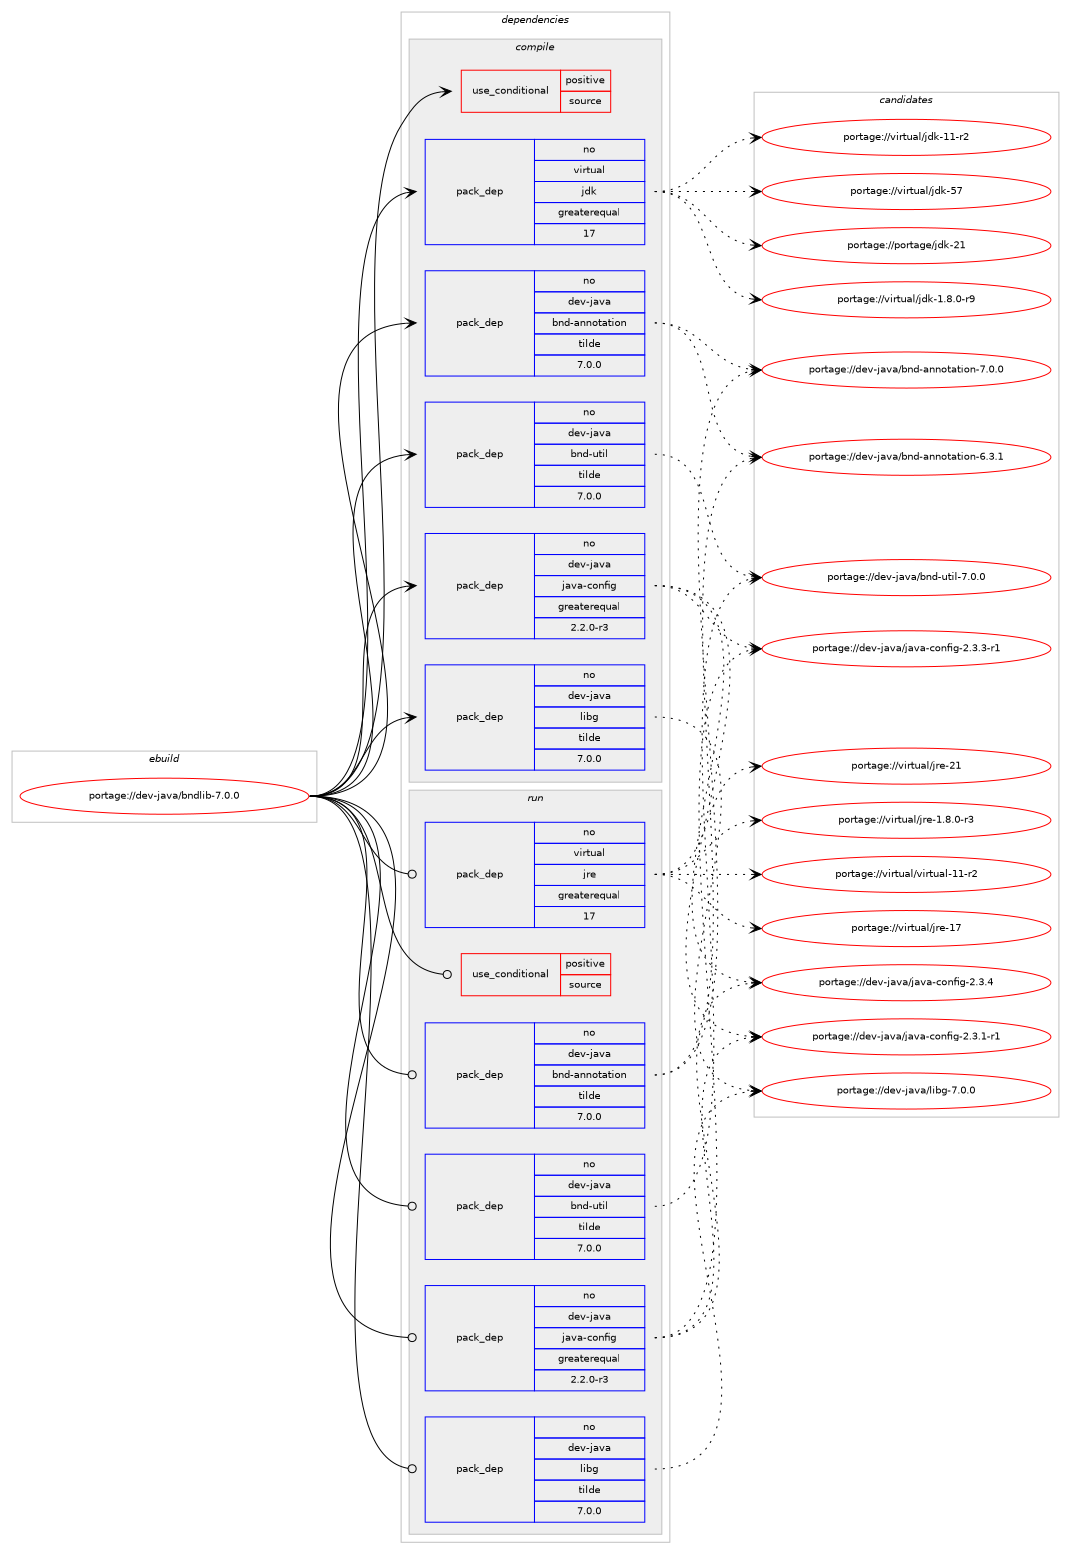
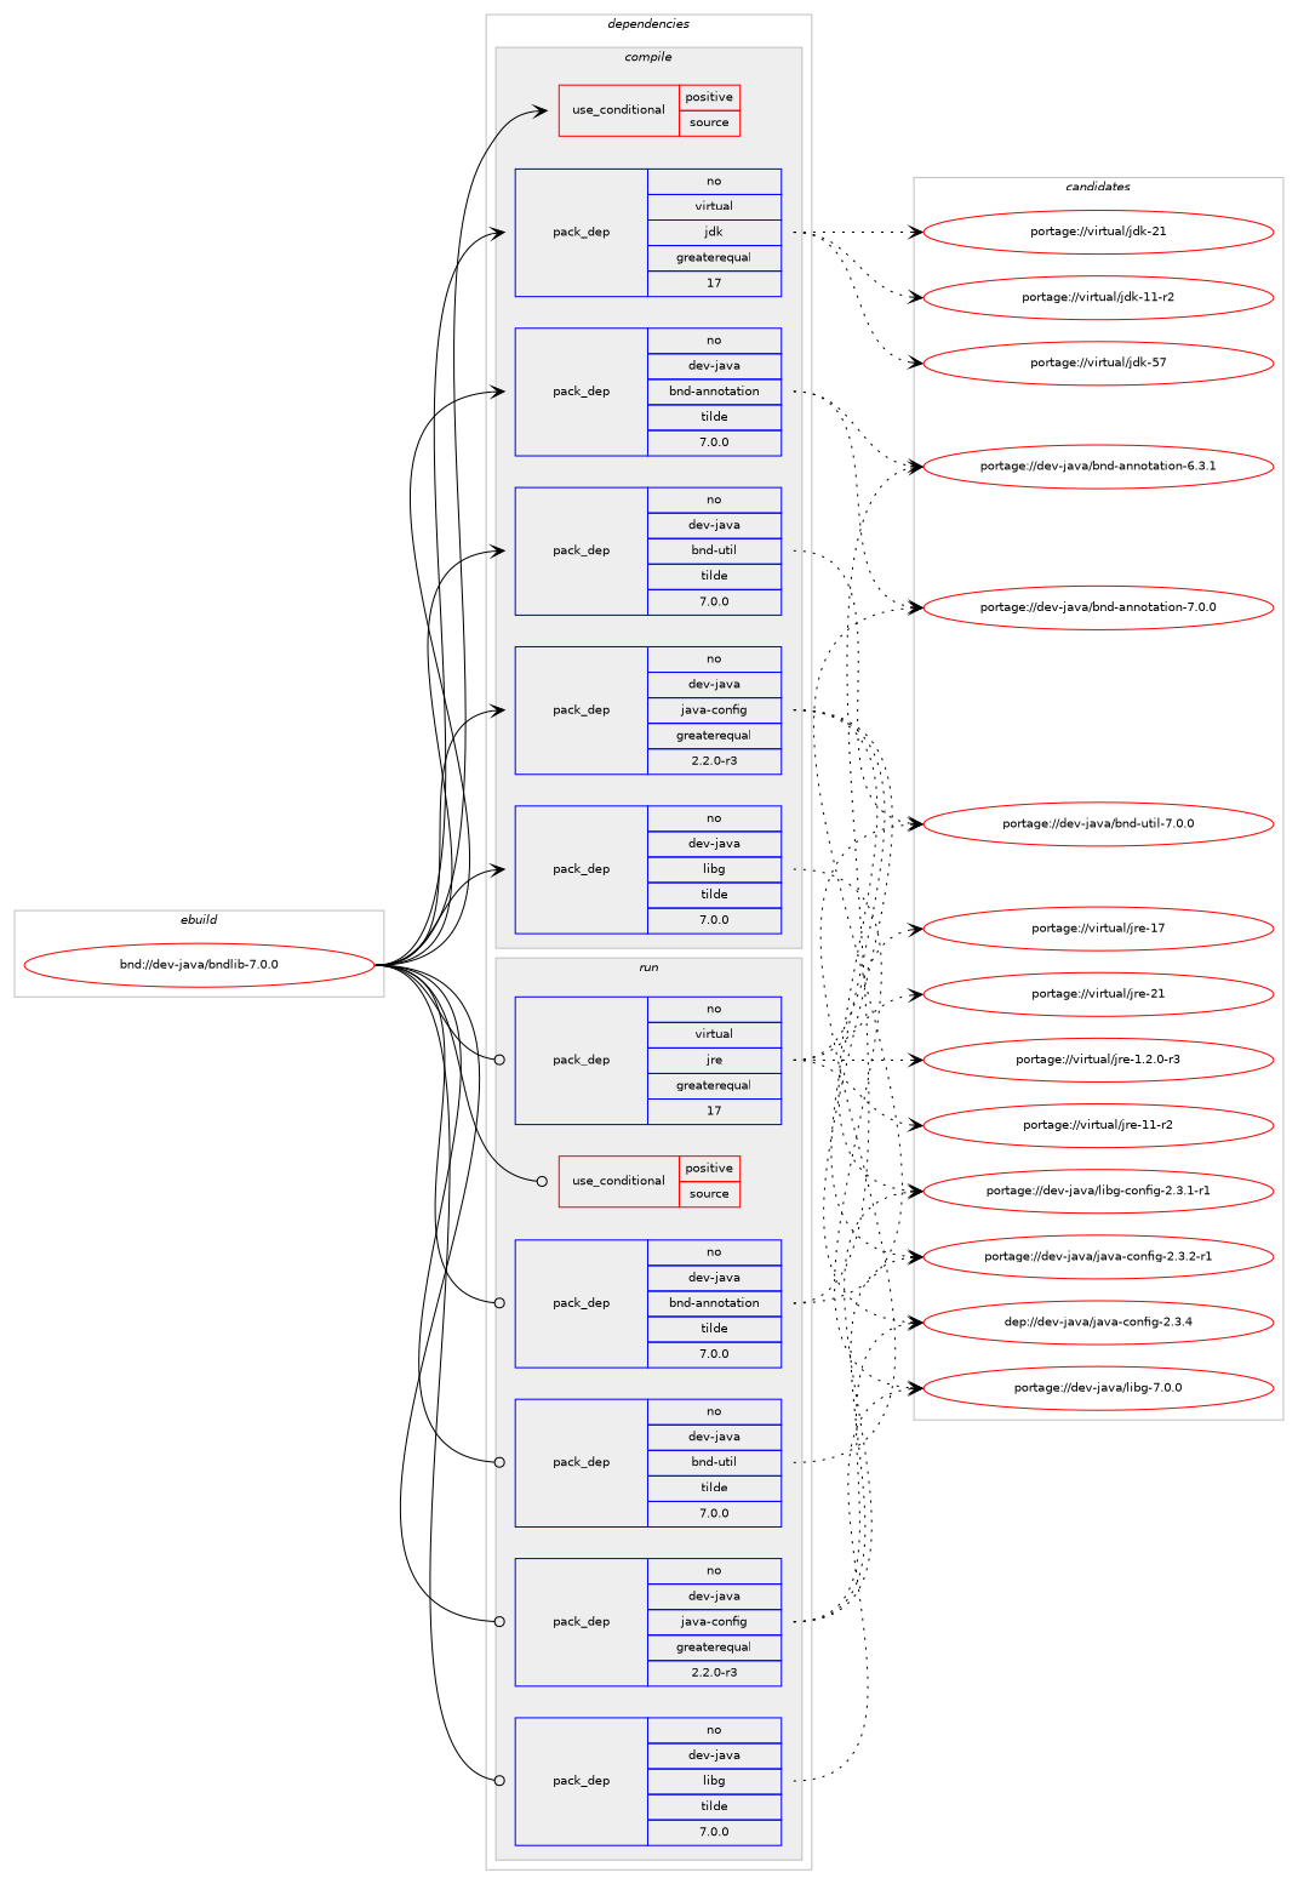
  digraph {
    compound=true
    concentrate=true
    fontname=Helvetica
    fontsize=10
    newrank=true
    rankdir=LR
    ranksep=1.5
    node [color=red fontname=Helvetica fontsize=10]
    edge [arrowhead=vee headport=w style=dotted tailport=e weight=100]
-   n1 [label="portage://dev-java/bndlib-7.0.0" width=4]
+   n1 [label="bnd://dev-java/bndlib-7.0.0" width=4]
    n2 [label=<<TABLE BORDER="0" CELLBORDER="1" CELLSPACING="0" CELLPADDING="4"><TR><TD ROWSPAN="3" CELLPADDING="10">use_conditional</TD></TR><TR><TD>positive</TD></TR><TR><TD>source</TD></TR></TABLE>> shape=none]
    n3 [color=blue label=<<TABLE BORDER="0" CELLBORDER="1" CELLSPACING="0" CELLPADDING="4" WIDTH="220"><TR><TD ROWSPAN="6" CELLPADDING="30">pack_dep</TD></TR><TR><TD WIDTH="110">no</TD></TR><TR><TD>dev-java</TD></TR><TR><TD>bnd-annotation</TD></TR><TR><TD>tilde</TD></TR><TR><TD>7.0.0</TD></TR></TABLE>> shape=none]
    n4 [color=blue label=<<TABLE BORDER="0" CELLBORDER="1" CELLSPACING="0" CELLPADDING="4" WIDTH="220"><TR><TD ROWSPAN="6" CELLPADDING="30">pack_dep</TD></TR><TR><TD WIDTH="110">no</TD></TR><TR><TD>dev-java</TD></TR><TR><TD>bnd-util</TD></TR><TR><TD>tilde</TD></TR><TR><TD>7.0.0</TD></TR></TABLE>> shape=none]
    n5 [color=blue label=<<TABLE BORDER="0" CELLBORDER="1" CELLSPACING="0" CELLPADDING="4" WIDTH="220"><TR><TD ROWSPAN="6" CELLPADDING="30">pack_dep</TD></TR><TR><TD WIDTH="110">no</TD></TR><TR><TD>dev-java</TD></TR><TR><TD>java-config</TD></TR><TR><TD>greaterequal</TD></TR><TR><TD>2.2.0-r3</TD></TR></TABLE>> shape=none]
    n6 [color=blue label=<<TABLE BORDER="0" CELLBORDER="1" CELLSPACING="0" CELLPADDING="4" WIDTH="220"><TR><TD ROWSPAN="6" CELLPADDING="30">pack_dep</TD></TR><TR><TD WIDTH="110">no</TD></TR><TR><TD>dev-java</TD></TR><TR><TD>libg</TD></TR><TR><TD>tilde</TD></TR><TR><TD>7.0.0</TD></TR></TABLE>> shape=none]
    n7 [color=blue label=<<TABLE BORDER="0" CELLBORDER="1" CELLSPACING="0" CELLPADDING="4" WIDTH="220"><TR><TD ROWSPAN="6" CELLPADDING="30">pack_dep</TD></TR><TR><TD WIDTH="110">no</TD></TR><TR><TD>virtual</TD></TR><TR><TD>jdk</TD></TR><TR><TD>greaterequal</TD></TR><TR><TD>17</TD></TR></TABLE>> shape=none]
    n8 [color=blue label=<<TABLE BORDER="0" CELLBORDER="1" CELLSPACING="0" CELLPADDING="4" WIDTH="220"><TR><TD ROWSPAN="6" CELLPADDING="30">pack_dep</TD></TR><TR><TD WIDTH="110">no</TD></TR><TR><TD>virtual</TD></TR><TR><TD>jre</TD></TR><TR><TD>greaterequal</TD></TR><TR><TD>17</TD></TR></TABLE>> shape=none]
    n9 [label=<<TABLE BORDER="0" CELLBORDER="1" CELLSPACING="0" CELLPADDING="4"><TR><TD ROWSPAN="3" CELLPADDING="10">use_conditional</TD></TR><TR><TD>positive</TD></TR><TR><TD>source</TD></TR></TABLE>> shape=none]
    n10 [color=blue label=<<TABLE BORDER="0" CELLBORDER="1" CELLSPACING="0" CELLPADDING="4" WIDTH="220"><TR><TD ROWSPAN="6" CELLPADDING="30">pack_dep</TD></TR><TR><TD WIDTH="110">no</TD></TR><TR><TD>dev-java</TD></TR><TR><TD>bnd-annotation</TD></TR><TR><TD>tilde</TD></TR><TR><TD>7.0.0</TD></TR></TABLE>> shape=none]
    n11 [color=blue label=<<TABLE BORDER="0" CELLBORDER="1" CELLSPACING="0" CELLPADDING="4" WIDTH="220"><TR><TD ROWSPAN="6" CELLPADDING="30">pack_dep</TD></TR><TR><TD WIDTH="110">no</TD></TR><TR><TD>dev-java</TD></TR><TR><TD>bnd-util</TD></TR><TR><TD>tilde</TD></TR><TR><TD>7.0.0</TD></TR></TABLE>> shape=none]
    n12 [color=blue label=<<TABLE BORDER="0" CELLBORDER="1" CELLSPACING="0" CELLPADDING="4" WIDTH="220"><TR><TD ROWSPAN="6" CELLPADDING="30">pack_dep</TD></TR><TR><TD WIDTH="110">no</TD></TR><TR><TD>dev-java</TD></TR><TR><TD>java-config</TD></TR><TR><TD>greaterequal</TD></TR><TR><TD>2.2.0-r3</TD></TR></TABLE>> shape=none]
    n13 [color=blue label=<<TABLE BORDER="0" CELLBORDER="1" CELLSPACING="0" CELLPADDING="4" WIDTH="220"><TR><TD ROWSPAN="6" CELLPADDING="30">pack_dep</TD></TR><TR><TD WIDTH="110">no</TD></TR><TR><TD>dev-java</TD></TR><TR><TD>libg</TD></TR><TR><TD>tilde</TD></TR><TR><TD>7.0.0</TD></TR></TABLE>> shape=none]
    n14 [label="portage://dev-java/bnd-annotation-6.3.1" width=4]
    n15 [label="portage://dev-java/bnd-annotation-7.0.0" width=4]
    n16 [label="portage://dev-java/bnd-util-7.0.0" width=4]
-   n17 [label="portage://dev-java/java-config-2.3.1-r1" width=4]
-   n18 [label="portage://dev-java/java-config-2.3.3-r1" width=4]
-   n19 [label="portage://dev-java/java-config-2.3.4" width=4]
+   n17 [label="portage://dev-java/libg-config-2.3.1-r1" width=4]
+   n18 [label="portage://dev-java/java-config-2.3.2-r1" width=4]
+   n19 [label="dep://dev-java/java-config-2.3.4" width=4]
    n20 [label="portage://dev-java/libg-7.0.0" width=4]
-   n21 [label="portage://virtual/jdk-1.8.0-r9" width=4]
    n22 [label="portage://virtual/jdk-11-r2" width=4]
    n23 [label="portage://virtual/jdk-57" width=4]
-   n24 [label="portage://portage/jdk-21" width=4]
-   n25 [label="portage://virtual/jre-1.8.0-r3" width=4]
-   n26 [label="portage://virtual/virtual-11-r2" width=4]
+   n24 [label="portage://virtual/jdk-21" width=4]
+   n25 [label="portage://virtual/jre-1.2.0-r3" width=4]
+   n26 [label="portage://virtual/jre-11-r2" width=4]
    n27 [label="portage://virtual/jre-17" width=4]
    n28 [label="portage://virtual/jre-21" width=4]
    subgraph cluster_1 {
      color=gray
      label=<<i>ebuild</i>>
      rank=same
      n1
    }
    subgraph cluster_2 {
      color=gray
      label=<<i>dependencies</i>>
      subgraph cluster_3 {
        color=gray
        fillcolor="#eeeeee"
        label=<<i>compile</i>>
        style=filled
        subgraph sub_4 {
          color=gray
          fillcolor="#eeeeee"
          label=<<i>compile</i>>
          style=filled
          n2
        }
        subgraph sub_5 {
          color=gray
          fillcolor="#eeeeee"
          label=<<i>compile</i>>
          style=filled
          n3
        }
        subgraph sub_6 {
          color=gray
          fillcolor="#eeeeee"
          label=<<i>compile</i>>
          style=filled
          n4
        }
        subgraph sub_7 {
          color=gray
          fillcolor="#eeeeee"
          label=<<i>compile</i>>
          style=filled
          n5
        }
        subgraph sub_8 {
          color=gray
          fillcolor="#eeeeee"
          label=<<i>compile</i>>
          style=filled
          n6
        }
        subgraph sub_9 {
          color=gray
          fillcolor="#eeeeee"
          label=<<i>compile</i>>
          style=filled
          n7
        }
      }
      subgraph cluster_10 {
        color=gray
        fillcolor="#eeeeee"
        label=<<i>compile and run</i>>
        style=filled
      }
      subgraph cluster_11 {
        color=gray
        fillcolor="#eeeeee"
        label=<<i>run</i>>
        style=filled
        subgraph sub_12 {
          color=gray
          fillcolor="#eeeeee"
          label=<<i>run</i>>
          style=filled
          n8
        }
        subgraph sub_13 {
          color=gray
          fillcolor="#eeeeee"
          label=<<i>run</i>>
          style=filled
          n9
        }
        subgraph sub_14 {
          color=gray
          fillcolor="#eeeeee"
          label=<<i>run</i>>
          style=filled
          n10
        }
        subgraph sub_15 {
          color=gray
          fillcolor="#eeeeee"
          label=<<i>run</i>>
          style=filled
          n11
        }
        subgraph sub_16 {
          color=gray
          fillcolor="#eeeeee"
          label=<<i>run</i>>
          style=filled
          n12
        }
        subgraph sub_17 {
          color=gray
          fillcolor="#eeeeee"
          label=<<i>run</i>>
          style=filled
          n13
        }
      }
    }
    subgraph cluster_18 {
      color=gray
      label=<<i>candidates</i>>
      rank=same
      subgraph sub_19 {
        color=black
        label=<<i>candidates</i>>
        nodesep=1
        rank=same
        n14
        n15
      }
      subgraph sub_20 {
        color=black
        label=<<i>candidates</i>>
        nodesep=1
        rank=same
        n16
      }
      subgraph sub_21 {
        color=black
        label=<<i>candidates</i>>
        nodesep=1
        rank=same
        n17
        n18
        n19
      }
      subgraph sub_22 {
        color=black
        label=<<i>candidates</i>>
        nodesep=1
        rank=same
        n20
      }
      subgraph sub_23 {
        color=black
        label=<<i>candidates</i>>
        nodesep=1
        rank=same
-       n21
        n22
        n23
        n24
      }
      subgraph sub_24 {
        color=black
        label=<<i>candidates</i>>
        nodesep=1
        rank=same
        n14
        n15
      }
      subgraph sub_25 {
        color=black
        label=<<i>candidates</i>>
        nodesep=1
        rank=same
        n16
      }
      subgraph sub_26 {
        color=black
        label=<<i>candidates</i>>
        nodesep=1
        rank=same
        n17
        n18
        n19
      }
      subgraph sub_27 {
        color=black
        label=<<i>candidates</i>>
        nodesep=1
        rank=same
        n20
      }
      subgraph sub_28 {
        color=black
        label=<<i>candidates</i>>
        nodesep=1
        rank=same
        n25
        n26
        n27
        n28
      }
    }
    n1 -> n2 [style=solid weight=20]
    n1 -> n3 [style=solid weight=20]
    n1 -> n4 [style=solid weight=20]
    n1 -> n5 [style=solid weight=20]
    n1 -> n6 [style=solid weight=20]
    n1 -> n7 [style=solid weight=20]
    n1 -> n8 [arrowhead=odot style=solid weight=20]
    n1 -> n9 [arrowhead=odot style=solid weight=20]
    n1 -> n10 [arrowhead=odot style=solid weight=20]
    n1 -> n11 [arrowhead=odot style=solid weight=20]
    n1 -> n12 [arrowhead=odot style=solid weight=20]
    n1 -> n13 [arrowhead=odot style=solid weight=20]
    n3 -> n14
    n3 -> n15
    n4 -> n16
    n5 -> n17
    n5 -> n18
    n5 -> n19
    n6 -> n20
-   n7 -> n21
    n7 -> n22
    n7 -> n23
    n7 -> n24
    n8 -> n25
    n8 -> n26
    n8 -> n27
    n8 -> n28
    n10 -> n14
    n10 -> n15
    n11 -> n16
    n12 -> n17
    n12 -> n18
    n12 -> n19
    n13 -> n20
  }
